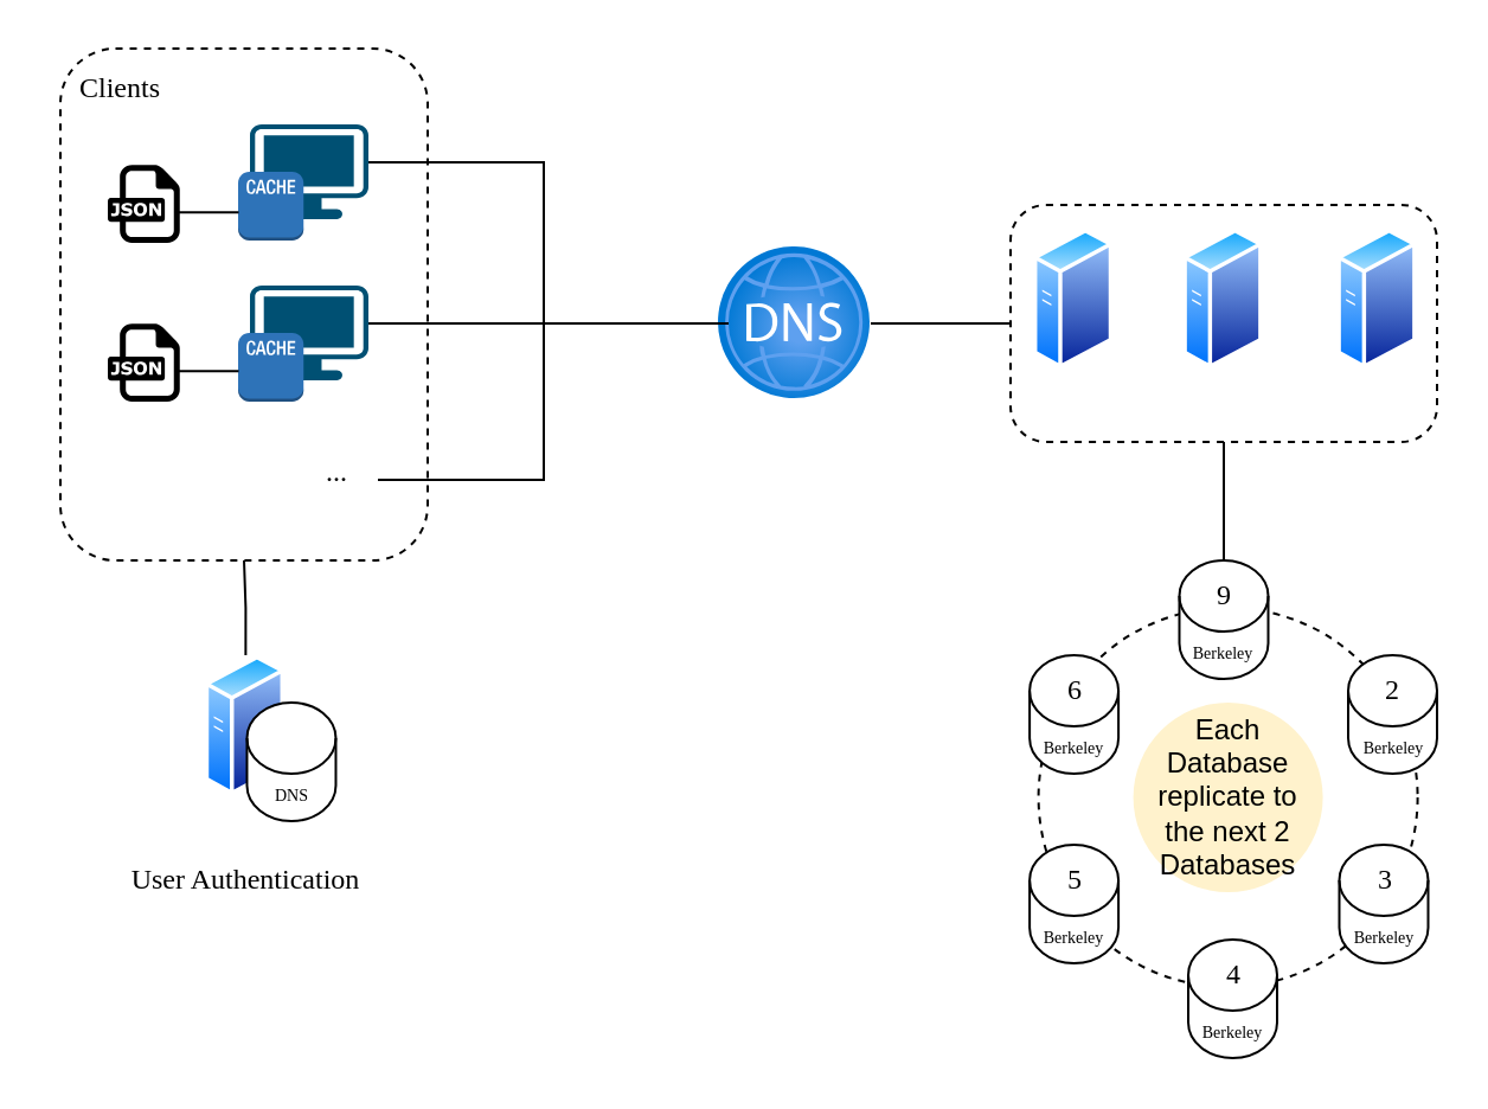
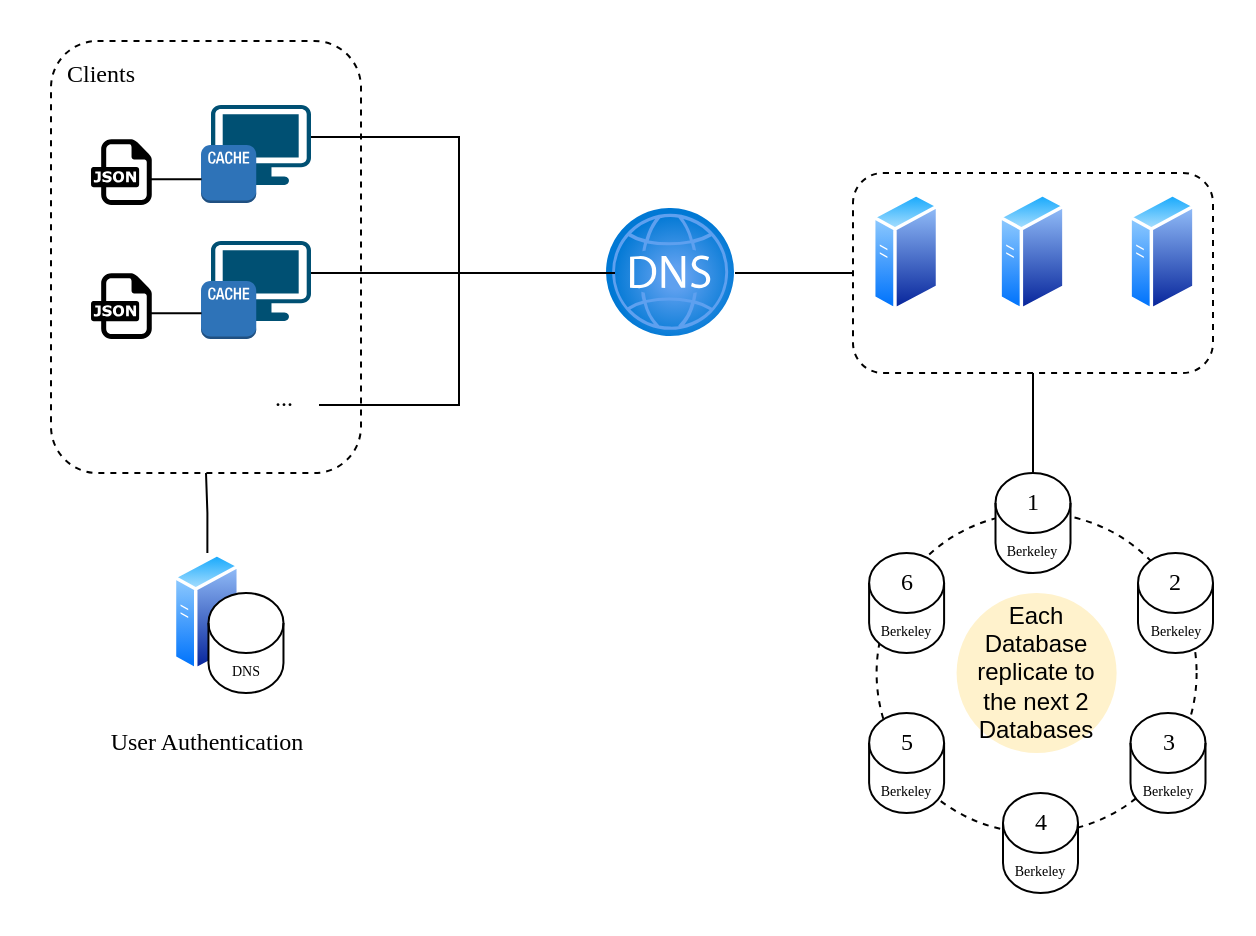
  <mxCell id="0" />
  <mxCell id="1" parent="0" />
  <mxCell id="2" style="edgeStyle=orthogonalEdgeStyle;rounded=0;orthogonalLoop=1;jettySize=auto;html=1;entryX=0.5;entryY=1;entryDx=0;entryDy=0;endArrow=none;endFill=0;" edge="1" parent="1" source="3" target="5"><mxGeometry relative="1" as="geometry" /></mxCell>
  <mxCell id="3" value="" style="image;aspect=fixed;perimeter=ellipsePerimeter;html=1;align=center;shadow=0;dashed=0;spacingTop=3;image=img/lib/active_directory/generic_server.svg;" vertex="1" parent="1"><mxGeometry x="86.39" y="276" width="33.6" height="60" as="geometry" /></mxCell>
  <mxCell id="4" value="" style="ellipse;whiteSpace=wrap;html=1;aspect=fixed;dashed=1;fontFamily=Lexend;fontSource=https%3A%2F%2Ffonts.googleapis.com%2Fcss%3Ffamily%3DLexend;" parent="1" vertex="1"><mxGeometry x="437.8" y="256" width="160" height="160" as="geometry" /></mxCell>
  <mxCell id="5" value="" style="rounded=1;whiteSpace=wrap;html=1;dashed=1;" parent="1" vertex="1"><mxGeometry x="25" y="20" width="155" height="216" as="geometry" /></mxCell>
  <mxCell id="6" value="" style="points=[[0.03,0.03,0],[0.5,0,0],[0.97,0.03,0],[1,0.4,0],[0.97,0.745,0],[0.5,1,0],[0.03,0.745,0],[0,0.4,0]];verticalLabelPosition=bottom;sketch=0;html=1;verticalAlign=top;aspect=fixed;align=center;pointerEvents=1;shape=mxgraph.cisco19.workstation;fillColor=#005073;strokeColor=none;" parent="1" vertex="1"><mxGeometry x="105" y="120" width="50" height="40" as="geometry" /></mxCell>
  <mxCell id="7" value="" style="outlineConnect=0;dashed=0;verticalLabelPosition=bottom;verticalAlign=top;align=center;html=1;shape=mxgraph.aws3.cache_node;fillColor=#2E73B8;gradientColor=none;" parent="1" vertex="1"><mxGeometry x="100" y="140" width="27.62" height="29" as="geometry" /></mxCell>
  <mxCell id="8" value="" style="dashed=0;outlineConnect=0;html=1;align=center;labelPosition=center;verticalLabelPosition=bottom;verticalAlign=top;shape=mxgraph.weblogos.json" parent="1" vertex="1"><mxGeometry x="45" y="136.1" width="30.38" height="32.9" as="geometry" /></mxCell>
  <mxCell id="9" value="" style="endArrow=none;html=1;rounded=0;" parent="1" edge="1"><mxGeometry width="50" height="50" relative="1" as="geometry"><mxPoint x="74.75" y="156.14" as="sourcePoint" /><mxPoint x="100.25" y="156.14" as="targetPoint" /></mxGeometry></mxCell>
  <mxCell id="10" value="" style="points=[[0.03,0.03,0],[0.5,0,0],[0.97,0.03,0],[1,0.4,0],[0.97,0.745,0],[0.5,1,0],[0.03,0.745,0],[0,0.4,0]];verticalLabelPosition=bottom;sketch=0;html=1;verticalAlign=top;aspect=fixed;align=center;pointerEvents=1;shape=mxgraph.cisco19.workstation;fillColor=#005073;strokeColor=none;" parent="1" vertex="1"><mxGeometry x="105" y="52" width="50" height="40" as="geometry" /></mxCell>
  <mxCell id="11" value="" style="outlineConnect=0;dashed=0;verticalLabelPosition=bottom;verticalAlign=top;align=center;html=1;shape=mxgraph.aws3.cache_node;fillColor=#2E73B8;gradientColor=none;" parent="1" vertex="1"><mxGeometry x="100" y="72" width="27.62" height="29" as="geometry" /></mxCell>
  <mxCell id="12" style="edgeStyle=orthogonalEdgeStyle;rounded=0;orthogonalLoop=1;jettySize=auto;html=1;entryX=0;entryY=0.5;entryDx=0;entryDy=0;endArrow=none;endFill=0;" parent="1" source="13" target="21" edge="1"><mxGeometry relative="1" as="geometry" /></mxCell>
  <mxCell id="13" value="" style="image;aspect=fixed;html=1;points=[];align=center;fontSize=12;image=img/lib/azure2/networking/DNS_Zones.svg;" parent="1" vertex="1"><mxGeometry x="303" y="104" width="64" height="64" as="geometry" /></mxCell>
  <mxCell id="14" style="edgeStyle=orthogonalEdgeStyle;rounded=0;orthogonalLoop=1;jettySize=auto;html=1;entryX=1;entryY=0.4;entryDx=0;entryDy=0;entryPerimeter=0;endArrow=none;endFill=0;" parent="1" source="13" target="10" edge="1"><mxGeometry relative="1" as="geometry" /></mxCell>
  <mxCell id="15" style="edgeStyle=orthogonalEdgeStyle;rounded=0;orthogonalLoop=1;jettySize=auto;html=1;entryX=1;entryY=0.4;entryDx=0;entryDy=0;entryPerimeter=0;endArrow=none;endFill=0;" parent="1" source="13" target="6" edge="1"><mxGeometry relative="1" as="geometry" /></mxCell>
  <mxCell id="16" style="edgeStyle=orthogonalEdgeStyle;rounded=0;orthogonalLoop=1;jettySize=auto;html=1;entryX=1;entryY=0.4;entryDx=0;entryDy=0;entryPerimeter=0;endArrow=none;endFill=0;" parent="1" edge="1"><mxGeometry relative="1" as="geometry"><mxPoint x="307" y="136" as="sourcePoint" /><mxPoint x="159" y="202" as="targetPoint" /><Array as="points"><mxPoint x="229" y="136" /><mxPoint x="229" y="202" /></Array></mxGeometry></mxCell>
  <mxCell id="17" value="" style="dashed=0;outlineConnect=0;html=1;align=center;labelPosition=center;verticalLabelPosition=bottom;verticalAlign=top;shape=mxgraph.weblogos.json" parent="1" vertex="1"><mxGeometry x="45" y="69.1" width="30.38" height="32.9" as="geometry" /></mxCell>
  <mxCell id="18" value="" style="endArrow=none;html=1;rounded=0;" parent="1" edge="1"><mxGeometry width="50" height="50" relative="1" as="geometry"><mxPoint x="74.75" y="89.14" as="sourcePoint" /><mxPoint x="100.25" y="89.14" as="targetPoint" /></mxGeometry></mxCell>
  <mxCell id="19" value="..." style="text;html=1;strokeColor=none;fillColor=none;align=center;verticalAlign=middle;whiteSpace=wrap;rounded=0;fontFamily=Lexend;fontSource=https%3A%2F%2Ffonts.googleapis.com%2Fcss%3Ffamily%3DLexend;" parent="1" vertex="1"><mxGeometry x="112" y="184" width="60" height="30" as="geometry" /></mxCell>
  <mxCell id="20" style="edgeStyle=orthogonalEdgeStyle;rounded=0;orthogonalLoop=1;jettySize=auto;html=1;endArrow=none;endFill=0;" parent="1" source="21" edge="1"><mxGeometry relative="1" as="geometry"><mxPoint x="516" y="236" as="targetPoint" /></mxGeometry></mxCell>
  <mxCell id="21" value="" style="rounded=1;whiteSpace=wrap;html=1;dashed=1;" parent="1" vertex="1"><mxGeometry x="426" y="86" width="180" height="100" as="geometry" /></mxCell>
  <mxCell id="22" value="" style="image;aspect=fixed;perimeter=ellipsePerimeter;html=1;align=center;shadow=0;dashed=0;spacingTop=3;image=img/lib/active_directory/generic_server.svg;" parent="1" vertex="1"><mxGeometry x="436" y="96" width="33.6" height="60" as="geometry" /></mxCell>
  <mxCell id="23" value="" style="image;aspect=fixed;perimeter=ellipsePerimeter;html=1;align=center;shadow=0;dashed=0;spacingTop=3;image=img/lib/active_directory/generic_server.svg;" parent="1" vertex="1"><mxGeometry x="499.2" y="96" width="33.6" height="60" as="geometry" /></mxCell>
  <mxCell id="24" value="" style="image;aspect=fixed;perimeter=ellipsePerimeter;html=1;align=center;shadow=0;dashed=0;spacingTop=3;image=img/lib/active_directory/generic_server.svg;" parent="1" vertex="1"><mxGeometry x="564.2" y="96" width="33.6" height="60" as="geometry" /></mxCell>
  <mxCell id="25" value="Clients" style="text;html=1;align=center;verticalAlign=middle;resizable=0;points=[];autosize=1;strokeColor=none;fillColor=none;fontFamily=Lexend;fontSource=https%3A%2F%2Ffonts.googleapis.com%2Fcss%3Ffamily%3DLexend;" parent="1" vertex="1"><mxGeometry x="20" y="22" width="60" height="30" as="geometry" /></mxCell>
  <mxCell id="26" value="&lt;font style=&quot;font-size: 7px;&quot; face=&quot;Lexend&quot;&gt;Berkeley&lt;/font&gt;" style="shape=cylinder3;whiteSpace=wrap;html=1;boundedLbl=1;backgroundOutline=1;size=15;" parent="1" vertex="1"><mxGeometry x="497.25" y="236" width="37.5" height="50" as="geometry" /></mxCell>
- <mxCell id="27" value="9" style="text;html=1;align=center;verticalAlign=middle;resizable=0;points=[];autosize=1;strokeColor=none;fillColor=none;fontFamily=Lexend;fontSource=https%3A%2F%2Ffonts.googleapis.com%2Fcss%3Ffamily%3DLexend;" parent="1" vertex="1"><mxGeometry x="501" y="236" width="30" height="30" as="geometry" /></mxCell>
+ <mxCell id="27" value="1" style="text;html=1;align=center;verticalAlign=middle;resizable=0;points=[];autosize=1;strokeColor=none;fillColor=none;fontFamily=Lexend;fontSource=https%3A%2F%2Ffonts.googleapis.com%2Fcss%3Ffamily%3DLexend;" parent="1" vertex="1"><mxGeometry x="501" y="236" width="30" height="30" as="geometry" /></mxCell>
  <mxCell id="28" value="&lt;font style=&quot;font-size: 7px;&quot; face=&quot;Lexend&quot;&gt;Berkeley&lt;/font&gt;" style="shape=cylinder3;whiteSpace=wrap;html=1;boundedLbl=1;backgroundOutline=1;size=15;" parent="1" vertex="1"><mxGeometry x="568.5" y="276" width="37.5" height="50" as="geometry" /></mxCell>
  <mxCell id="29" value="2" style="text;html=1;align=center;verticalAlign=middle;resizable=0;points=[];autosize=1;strokeColor=none;fillColor=none;fontFamily=Lexend;fontSource=https%3A%2F%2Ffonts.googleapis.com%2Fcss%3Ffamily%3DLexend;" parent="1" vertex="1"><mxGeometry x="572.25" y="276" width="30" height="30" as="geometry" /></mxCell>
  <mxCell id="30" value="&lt;font style=&quot;font-size: 7px;&quot; face=&quot;Lexend&quot;&gt;Berkeley&lt;/font&gt;" style="shape=cylinder3;whiteSpace=wrap;html=1;boundedLbl=1;backgroundOutline=1;size=15;" parent="1" vertex="1"><mxGeometry x="564.75" y="356" width="37.5" height="50" as="geometry" /></mxCell>
  <mxCell id="31" value="3" style="text;html=1;align=center;verticalAlign=middle;resizable=0;points=[];autosize=1;strokeColor=none;fillColor=none;fontFamily=Lexend;fontSource=https%3A%2F%2Ffonts.googleapis.com%2Fcss%3Ffamily%3DLexend;" parent="1" vertex="1"><mxGeometry x="568.5" y="356" width="30" height="30" as="geometry" /></mxCell>
  <mxCell id="32" value="&lt;font style=&quot;font-size: 7px;&quot; face=&quot;Lexend&quot;&gt;Berkeley&lt;/font&gt;" style="shape=cylinder3;whiteSpace=wrap;html=1;boundedLbl=1;backgroundOutline=1;size=15;" parent="1" vertex="1"><mxGeometry x="501" y="396" width="37.5" height="50" as="geometry" /></mxCell>
  <mxCell id="33" value="4" style="text;html=1;align=center;verticalAlign=middle;resizable=0;points=[];autosize=1;strokeColor=none;fillColor=none;fontFamily=Lexend;fontSource=https%3A%2F%2Ffonts.googleapis.com%2Fcss%3Ffamily%3DLexend;" parent="1" vertex="1"><mxGeometry x="504.75" y="396" width="30" height="30" as="geometry" /></mxCell>
  <mxCell id="34" value="&lt;font style=&quot;font-size: 7px;&quot; face=&quot;Lexend&quot;&gt;Berkeley&lt;/font&gt;" style="shape=cylinder3;whiteSpace=wrap;html=1;boundedLbl=1;backgroundOutline=1;size=15;" parent="1" vertex="1"><mxGeometry x="434.05" y="356" width="37.5" height="50" as="geometry" /></mxCell>
  <mxCell id="35" value="5" style="text;html=1;align=center;verticalAlign=middle;resizable=0;points=[];autosize=1;strokeColor=none;fillColor=none;fontFamily=Lexend;fontSource=https%3A%2F%2Ffonts.googleapis.com%2Fcss%3Ffamily%3DLexend;" parent="1" vertex="1"><mxGeometry x="437.8" y="356" width="30" height="30" as="geometry" /></mxCell>
  <mxCell id="36" value="&lt;font style=&quot;font-size: 7px;&quot; face=&quot;Lexend&quot;&gt;Berkeley&lt;/font&gt;" style="shape=cylinder3;whiteSpace=wrap;html=1;boundedLbl=1;backgroundOutline=1;size=15;" parent="1" vertex="1"><mxGeometry x="434.05" y="276" width="37.5" height="50" as="geometry" /></mxCell>
  <mxCell id="37" value="6" style="text;html=1;align=center;verticalAlign=middle;resizable=0;points=[];autosize=1;strokeColor=none;fillColor=none;fontFamily=Lexend;fontSource=https%3A%2F%2Ffonts.googleapis.com%2Fcss%3Ffamily%3DLexend;" parent="1" vertex="1"><mxGeometry x="437.8" y="276" width="30" height="30" as="geometry" /></mxCell>
  <mxCell id="38" value="Each Database replicate to the next 2 Databases" style="ellipse;whiteSpace=wrap;html=1;aspect=fixed;strokeColor=none;fillColor=#fff2cc;" parent="1" vertex="1"><mxGeometry x="477.8" y="296" width="80" height="80" as="geometry" /></mxCell>
  <mxCell id="39" value="&lt;font style=&quot;font-size: 7px;&quot; face=&quot;Lexend&quot;&gt;DNS&lt;/font&gt;" style="shape=cylinder3;whiteSpace=wrap;html=1;boundedLbl=1;backgroundOutline=1;size=15;" parent="1" vertex="1"><mxGeometry x="103.74" y="296" width="37.5" height="50" as="geometry" /></mxCell>
  <mxCell id="40" value="User Authentication&lt;br&gt;" style="text;html=1;align=center;verticalAlign=middle;resizable=0;points=[];autosize=1;strokeColor=none;fillColor=none;fontFamily=Lexend;fontSource=https%3A%2F%2Ffonts.googleapis.com%2Fcss%3Ffamily%3DLexend;" parent="1" vertex="1"><mxGeometry x="33.19" y="356" width="140" height="30" as="geometry" /></mxCell>
